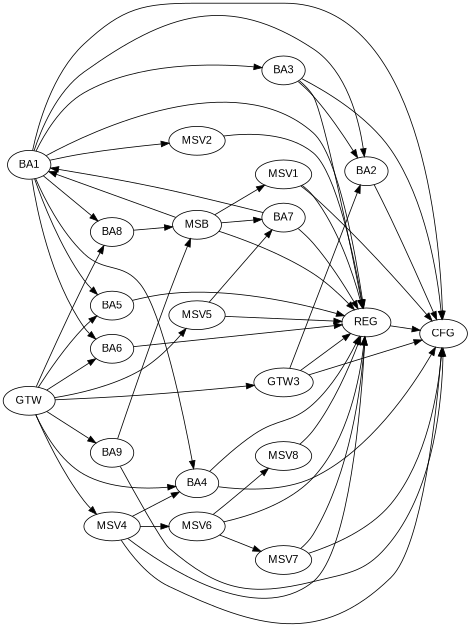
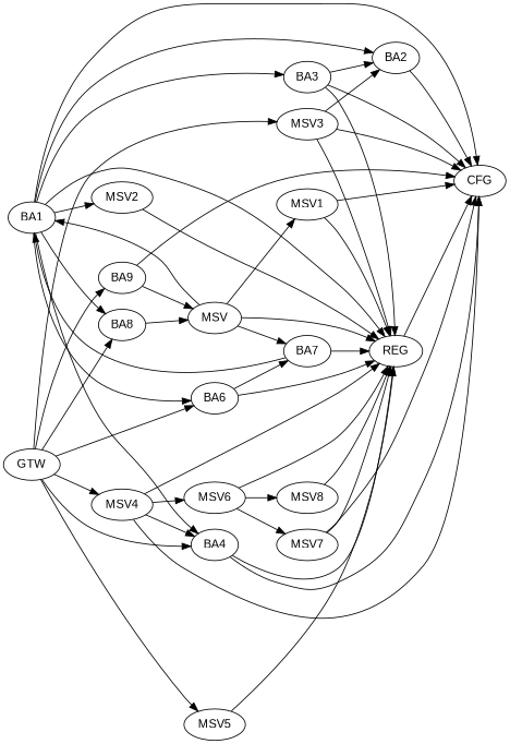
  strict digraph {
    fontname="Liberation Sans"
    rankdir=LR
    node [fontname="Liberation Sans"]
    edge [fontname="Liberation Sans"]
    n1 [label=BA1]
    n2 [label=BA2]
    n3 [label=BA3]
    n4 [label=BA4]
-   n5 [label=BA5]
    n6 [label=BA6]
    n7 [label=BA8]
    n8 [label=REG]
    n9 [label=CFG]
    n10 [label=MSV2]
-   n11 [label=MSB]
+   n11 [label=MSV]
    n12 [label=BA7]
    n13 [label=MSV1]
    n14 [label=BA9]
    n15 [label=GTW]
-   n16 [label=GTW3]
+   n16 [label=MSV3]
    n17 [label=MSV4]
    n18 [label=MSV5]
    n19 [label=MSV6]
    n20 [label=MSV7]
    n21 [label=MSV8]
    n1 -> n2
    n1 -> n3
    n1 -> n4
-   n1 -> n5
    n1 -> n6
    n1 -> n7
    n1 -> n8
    n1 -> n9
    n1 -> n10
    n2 -> n9
    n3 -> n2
    n3 -> n8
    n3 -> n9
    n4 -> n8
    n4 -> n9
-   n5 -> n8
    n6 -> n8
    n7 -> n11
    n8 -> n9
    n10 -> n8
    n11 -> n1
    n11 -> n8
    n11 -> n12
    n11 -> n13
    n12 -> n1
    n12 -> n8
    n13 -> n8
    n13 -> n9
    n14 -> n9
    n14 -> n11
    n15 -> n4
-   n15 -> n5
    n15 -> n6
    n15 -> n7
    n15 -> n14
    n15 -> n16
    n15 -> n17
    n15 -> n18
    n16 -> n2
    n16 -> n8
    n16 -> n9
    n17 -> n4
    n17 -> n8
    n17 -> n9
    n17 -> n19
    n18 -> n8
-   n18 -> n12
+   n6 -> n12
    n19 -> n8
    n19 -> n20
    n19 -> n21
    n20 -> n8
    n20 -> n9
    n21 -> n8
  }
